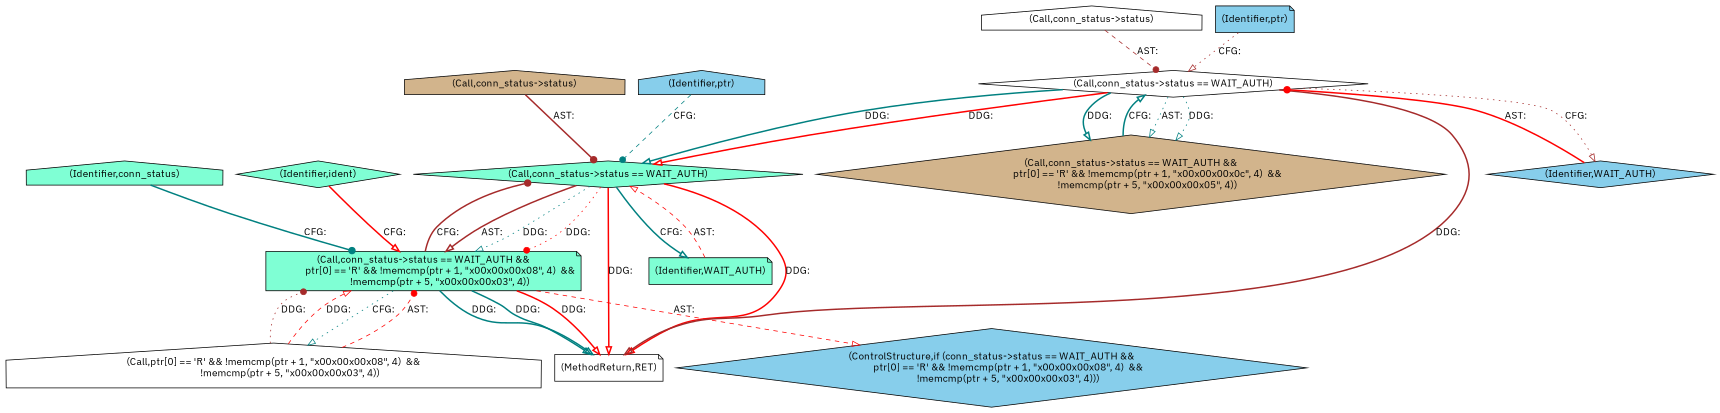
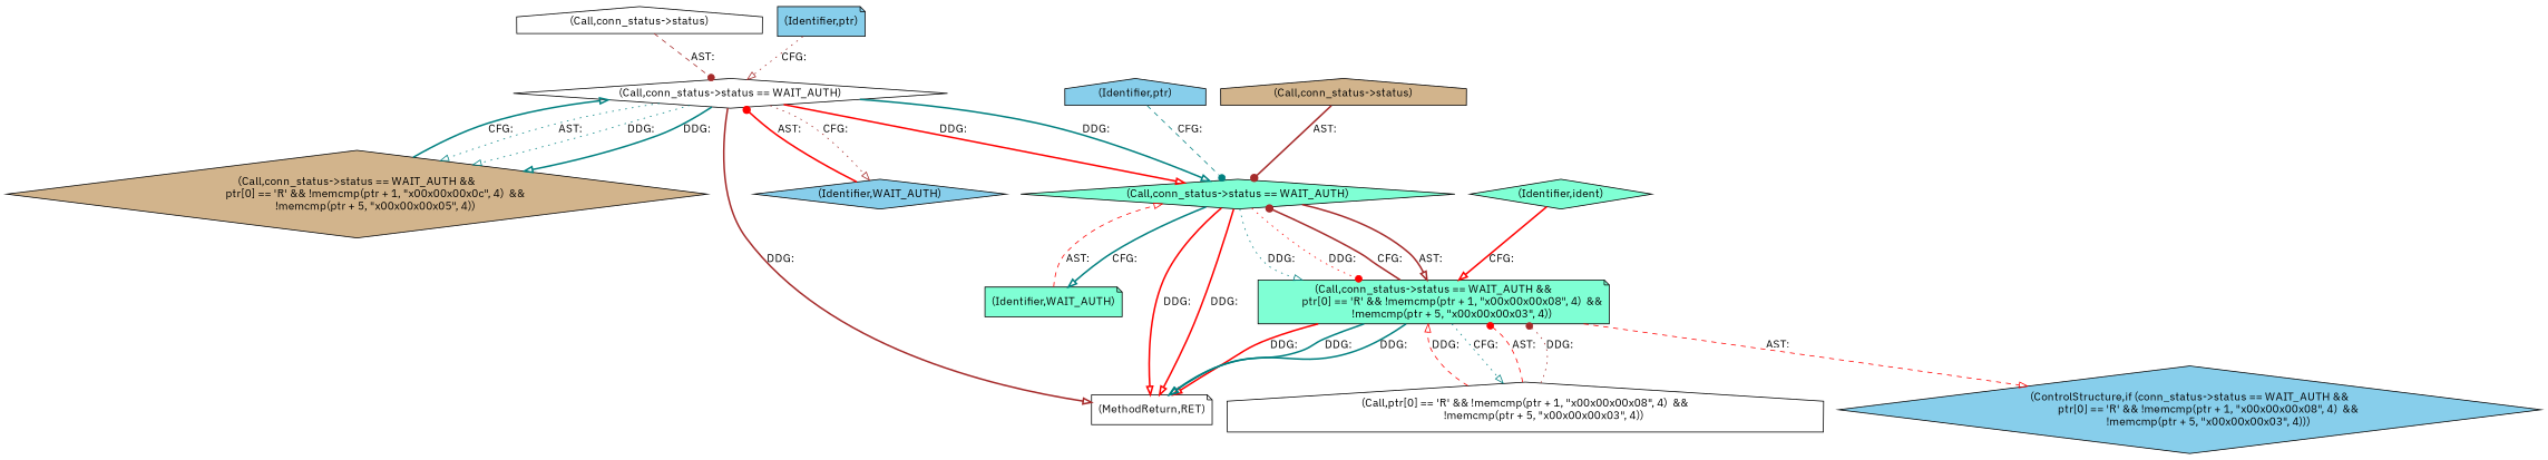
  digraph {
    fontname="IBM Plex Sans"
    node [style=filled fillcolor=aquamarine shape=diamond fontname="IBM Plex Sans"]
    edge [color=teal style=bold arrowhead=onormal fontname="IBM Plex Sans"]
    n1 [label="(Call,conn_status->status == WAIT_AUTH)"]
    n2 [label="(Call,conn_status->status == WAIT_AUTH &&\n               ptr[0] == 'R' && !memcmp(ptr + 1, \"\x00\x00\x00\x08\", 4)  &&\n               !memcmp(ptr + 5, \"\x00\x00\x00\x03\", 4))" shape=note]
    n3 [label="(MethodReturn,RET)" fillcolor=white shape=note]
    n4 [label="(Identifier,WAIT_AUTH)" shape=note]
    n5 [label="(Call,conn_status->status == WAIT_AUTH)" fillcolor=white]
    n6 [label="(Call,conn_status->status == WAIT_AUTH &&\n               ptr[0] == 'R' && !memcmp(ptr + 1, \"\x00\x00\x00\x0c\", 4)  &&\n               !memcmp(ptr + 5, \"\x00\x00\x00\x05\", 4))" fillcolor=tan]
    n7 [label="(Identifier,WAIT_AUTH)" fillcolor=skyblue]
    n8 [label="(Call,ptr[0] == 'R' && !memcmp(ptr + 1, \"\x00\x00\x00\x08\", 4)  &&\n               !memcmp(ptr + 5, \"\x00\x00\x00\x03\", 4))" fillcolor=white shape=house]
    n9 [label="(ControlStructure,if (conn_status->status == WAIT_AUTH &&\n               ptr[0] == 'R' && !memcmp(ptr + 1, \"\x00\x00\x00\x08\", 4)  &&\n               !memcmp(ptr + 5, \"\x00\x00\x00\x03\", 4)))" fillcolor=skyblue]
    n10 [label="(Call,conn_status->status)" fillcolor=white shape=house]
    n11 [label="(Identifier,ptr)" fillcolor=skyblue shape=house]
-   n12 [label="(Identifier,conn_status)" shape=house]
    n13 [label="(Identifier,ident)"]
    n14 [label="(Identifier,ptr)" fillcolor=skyblue shape=note]
    n15 [label="(Call,conn_status->status)" fillcolor=tan shape=house]
    n1 -> n2 [label="AST: " color=brown]
    n1 -> n2 [label="DDG: " style=dotted]
    n1 -> n2 [label="DDG: " color=red style=dotted arrowhead=dot]
    n1 -> n3 [label="DDG: " color=red]
    n1 -> n3 [label="DDG: " color=red]
    n1 -> n4 [label="CFG: "]
    n2 -> n1 [label="CFG: " color=brown arrowhead=dot]
    n2 -> n3 [label="DDG: " color=red]
    n2 -> n3 [label="DDG: "]
    n2 -> n3 [label="DDG: "]
    n2 -> n8 [label="CFG: " style=dotted]
    n2 -> n9 [label="AST: " color=red style=dashed]
    n4 -> n1 [label="AST: " color=red style=dashed]
    n5 -> n1 [label="DDG: "]
    n5 -> n1 [label="DDG: " color=red]
    n5 -> n3 [label="DDG: " color=brown]
    n5 -> n6 [label="AST: " style=dotted]
    n5 -> n6 [label="DDG: " style=dotted]
    n5 -> n6 [label="DDG: "]
    n5 -> n7 [label="CFG: " color=brown style=dotted]
    n6 -> n5 [label="CFG: "]
    n7 -> n5 [label="AST: " color=red arrowhead=dot]
    n8 -> n2 [label="AST: " color=red style=dashed arrowhead=dot]
    n8 -> n2 [label="DDG: " color=brown style=dotted arrowhead=dot]
    n8 -> n2 [label="DDG: " color=red style=dashed]
    n10 -> n5 [label="AST: " color=brown style=dashed arrowhead=dot]
    n11 -> n1 [label="CFG: " style=dashed arrowhead=dot]
-   n12 -> n2 [label="CFG: " arrowhead=dot]
    n13 -> n2 [label="CFG: " color=red]
    n14 -> n5 [label="CFG: " color=brown style=dotted]
    n15 -> n1 [label="AST: " color=brown arrowhead=dot]
  }
